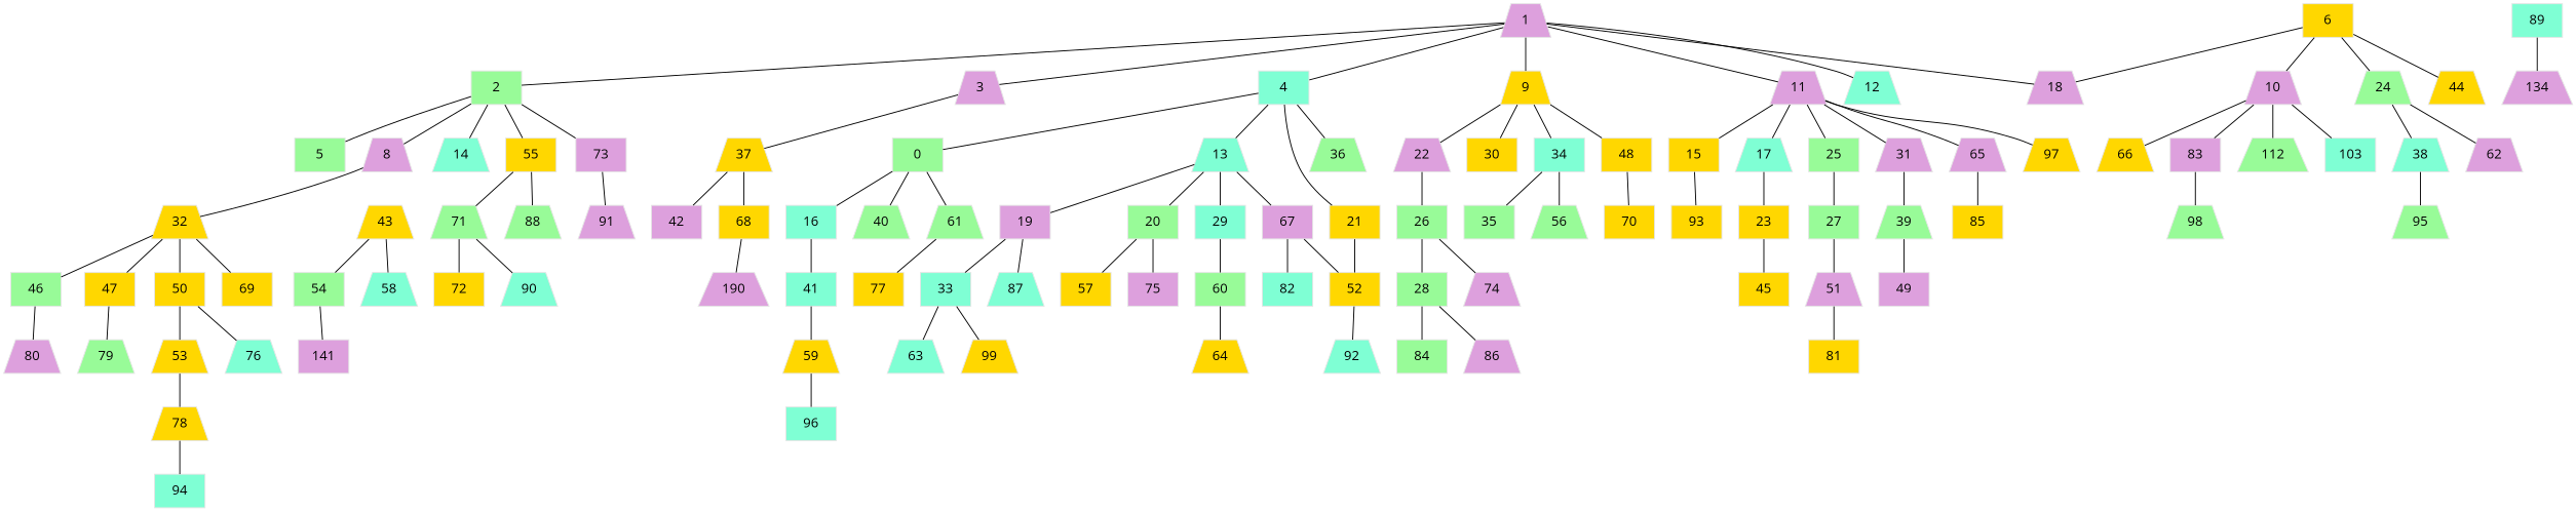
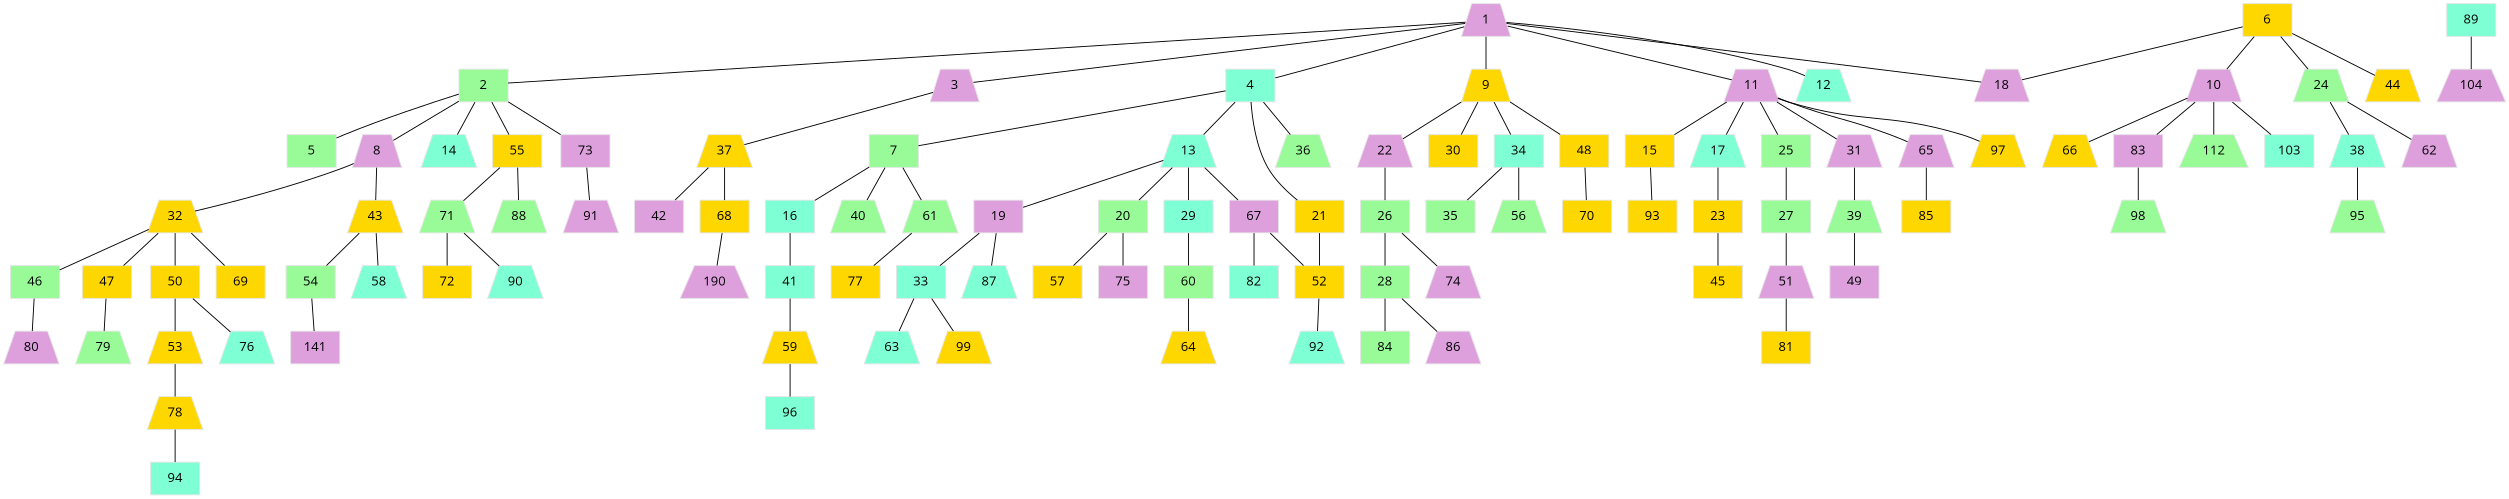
  graph {
    fontname="Open Sans"
    node [color=gray90 fillcolor=gold fontname="Open Sans" shape=trapezium style=filled]
    edge [fontname="Open Sans"]
    1 [fillcolor=plum]
    2 [fillcolor=palegreen shape=box]
    3 [fillcolor=plum]
    4 [fillcolor=aquamarine shape=box]
    9
    11 [fillcolor=plum]
    12 [fillcolor=aquamarine]
    18 [fillcolor=plum]
    5 [fillcolor=palegreen shape=box]
    8 [fillcolor=plum]
    14 [fillcolor=aquamarine]
    55 [shape=box]
    73 [fillcolor=plum shape=box]
    37
-   7 [fillcolor=palegreen shape=box label=0]
+   7 [fillcolor=palegreen shape=box]
    13 [fillcolor=aquamarine]
    21 [shape=box]
    36 [fillcolor=palegreen]
    6 [shape=box]
    10 [fillcolor=plum]
    24 [fillcolor=palegreen]
    44
    22 [fillcolor=plum]
    30 [shape=box]
    34 [fillcolor=aquamarine shape=box]
    48 [shape=box]
    15 [shape=box]
    17 [fillcolor=aquamarine]
    25 [fillcolor=palegreen shape=box]
    31 [fillcolor=plum]
    65 [fillcolor=plum]
    97
    32
    43
    71 [fillcolor=palegreen]
    88 [fillcolor=palegreen]
    91 [fillcolor=plum]
    42 [fillcolor=plum shape=box]
    68 [shape=box]
    16 [fillcolor=aquamarine shape=box]
    40 [fillcolor=palegreen]
    61 [fillcolor=palegreen]
    19 [fillcolor=plum shape=box]
    20 [fillcolor=palegreen shape=box]
    29 [fillcolor=aquamarine shape=box]
    67 [fillcolor=plum shape=box]
    52 [shape=box]
    66
    83 [fillcolor=plum shape=box]
    n50 [fillcolor=palegreen label=112]
    103 [fillcolor=aquamarine shape=box]
    38 [fillcolor=aquamarine]
    62 [fillcolor=plum]
    41 [fillcolor=aquamarine shape=box]
    77 [shape=box]
    46 [fillcolor=palegreen shape=box]
    47 [shape=box]
    50 [shape=box]
    69 [shape=box]
    54 [fillcolor=palegreen shape=box]
    58 [fillcolor=aquamarine]
    26 [fillcolor=palegreen shape=box]
    35 [fillcolor=palegreen shape=box]
    56 [fillcolor=palegreen]
    70 [shape=box]
    98 [fillcolor=palegreen]
    93 [shape=box]
    23 [shape=box]
    27 [fillcolor=palegreen shape=box]
    39 [fillcolor=palegreen]
    85 [shape=box]
    33 [fillcolor=aquamarine shape=box]
    87 [fillcolor=aquamarine]
    57 [shape=box]
    75 [fillcolor=plum shape=box]
    60 [fillcolor=palegreen shape=box]
    82 [fillcolor=aquamarine shape=box]
    59
    45 [shape=box]
    63 [fillcolor=aquamarine]
    99
    92 [fillcolor=aquamarine]
    28 [fillcolor=palegreen shape=box]
    74 [fillcolor=plum]
    95 [fillcolor=palegreen]
    51 [fillcolor=plum]
    84 [fillcolor=palegreen shape=box]
    86 [fillcolor=plum]
    81 [shape=box]
    64
    49 [fillcolor=plum shape=box]
    80 [fillcolor=plum]
    79 [fillcolor=palegreen]
    53
    76 [fillcolor=aquamarine]
    n96 [fillcolor=plum label=190]
    96 [fillcolor=aquamarine shape=box]
    n98 [fillcolor=plum label=141 shape=box]
    78
    94 [fillcolor=aquamarine shape=box]
    72 [shape=box]
    90 [fillcolor=aquamarine]
    89 [fillcolor=aquamarine shape=box]
-   104 [fillcolor=plum label=134]
+   104 [fillcolor=plum]
    1 -- 2
    1 -- 3
    1 -- 4
    1 -- 9
    1 -- 11
    1 -- 12
    1 -- 18
    2 -- 5
    2 -- 8
    2 -- 14
    2 -- 55
    2 -- 73
    3 -- 37
    4 -- 7
    4 -- 13
    4 -- 21
    4 -- 36
    9 -- 22
    9 -- 30
    9 -- 34
    9 -- 48
    11 -- 15
    11 -- 17
    11 -- 25
    11 -- 31
    11 -- 65
    11 -- 97
    8 -- 32
+   8 -- 43
    55 -- 71
    55 -- 88
    73 -- 91
    37 -- 42
    37 -- 68
    7 -- 16
    7 -- 40
    7 -- 61
    13 -- 19
    13 -- 20
    13 -- 29
    13 -- 67
    21 -- 52
    6 -- 18
    6 -- 10
    6 -- 24
    6 -- 44
    10 -- 66
    10 -- 83
    10 -- n50
    10 -- 103
    24 -- 38
    24 -- 62
    22 -- 26
    34 -- 35
    34 -- 56
    48 -- 70
    15 -- 93
    17 -- 23
    25 -- 27
    31 -- 39
    65 -- 85
    32 -- 46
    32 -- 47
    32 -- 50
    32 -- 69
    43 -- 54
    43 -- 58
    71 -- 72
    71 -- 90
    68 -- n96
    16 -- 41
    61 -- 77
    19 -- 33
    19 -- 87
    20 -- 57
    20 -- 75
    29 -- 60
    67 -- 52
    67 -- 82
    52 -- 92
    83 -- 98
    38 -- 95
    41 -- 59
    46 -- 80
    47 -- 79
    50 -- 53
    50 -- 76
    54 -- n98
    26 -- 28
    26 -- 74
    23 -- 45
    27 -- 51
    39 -- 49
    33 -- 63
    33 -- 99
    60 -- 64
    59 -- 96
    28 -- 84
    28 -- 86
    51 -- 81
    53 -- 78
    78 -- 94
    89 -- 104
  }
